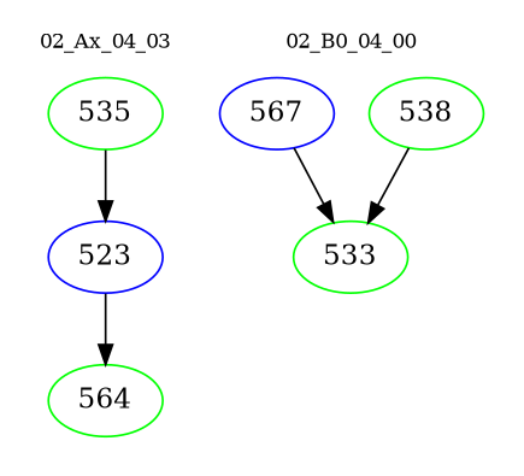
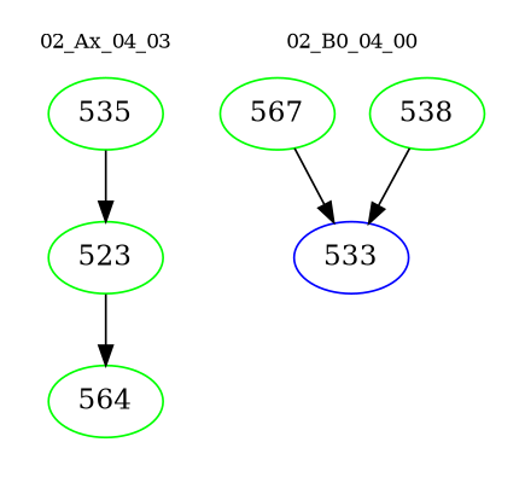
  digraph {
    node [color=green]
    edge [color=black]
    n1 [label=535]
-   n2 [color=blue label=523]
+   n2 [label=523]
    n3 [label=564]
    n4 [label=538]
-   n5 [label=533]
-   n6 [color=blue label=567]
+   n5 [color=blue label=533]
+   n6 [label=567]
    subgraph cluster_1 {
      color=white
      fontsize=10
      label="02_Ax_04_03"
      n1
      n2
      n3
    }
    subgraph cluster_2 {
      color=white
      fontsize=10
      label="02_B0_04_00"
      n4
      n5
      n6
    }
    n1 -> n2
    n2 -> n3
    n4 -> n5
    n6 -> n5
  }
